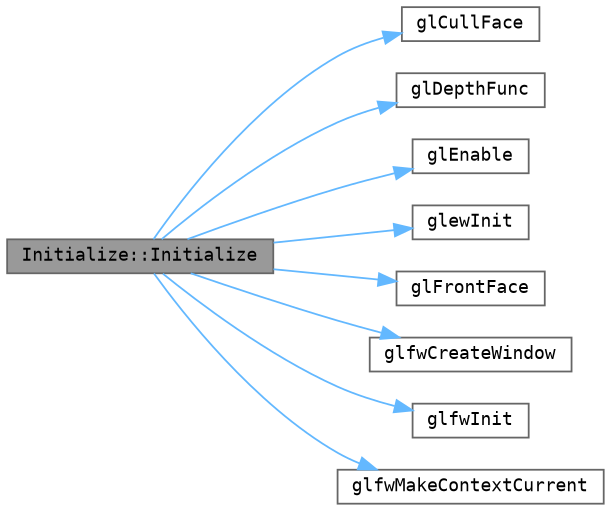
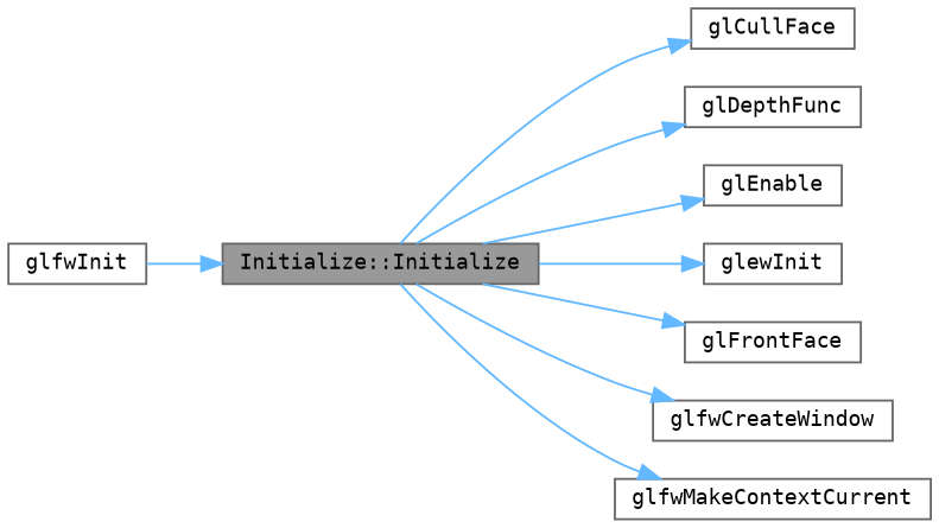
  digraph {
    rankdir=LR
    node [color=grey40 fillcolor=white fontname=Terminal fontsize=10 shape=box style=filled]
    edge [color=steelblue1 fontname=Terminal fontsize=10 labelfontname=Helvetica labelfontsize=10 style=solid]
    n1 [color=gray40 fillcolor=grey60 fontcolor=black height=0.2 label="Initialize::Initialize" width=0.4]
    n2 [height=0.2 label=glCullFace width=0.4]
    n3 [height=0.2 label=glDepthFunc width=0.4]
    n4 [height=0.2 label=glEnable width=0.4]
    n5 [height=0.2 label=glewInit width=0.4]
    n6 [height=0.2 label=glFrontFace width=0.4]
    n7 [height=0.2 label=glfwCreateWindow width=0.4]
    n8 [height=0.2 label=glfwInit width=0.4]
    n9 [height=0.2 label=glfwMakeContextCurrent width=0.4]
    n1 -> n2
    n1 -> n3
    n1 -> n4
    n1 -> n5
    n1 -> n6
    n1 -> n7
-   n1 -> n8
+   n8 -> n1
    n1 -> n9
  }
